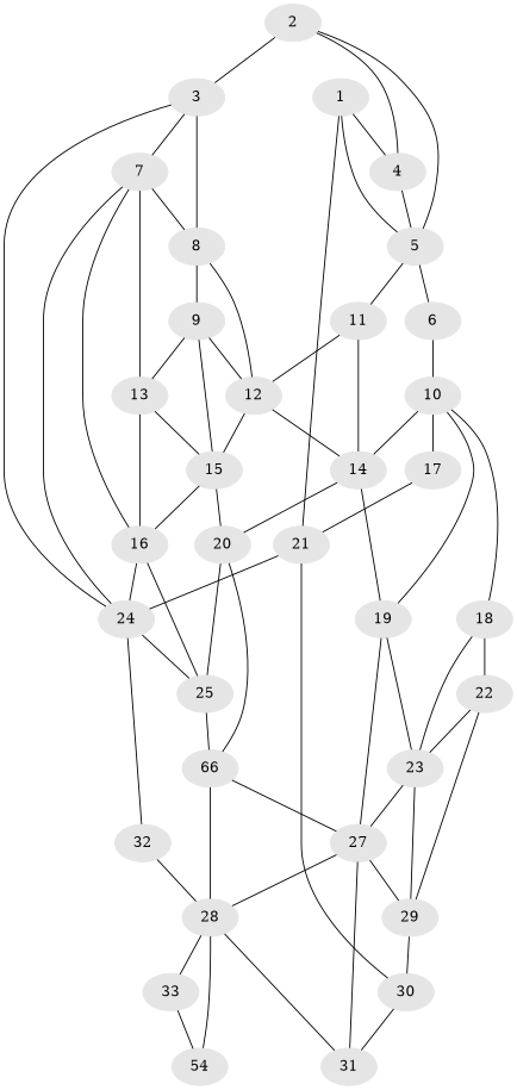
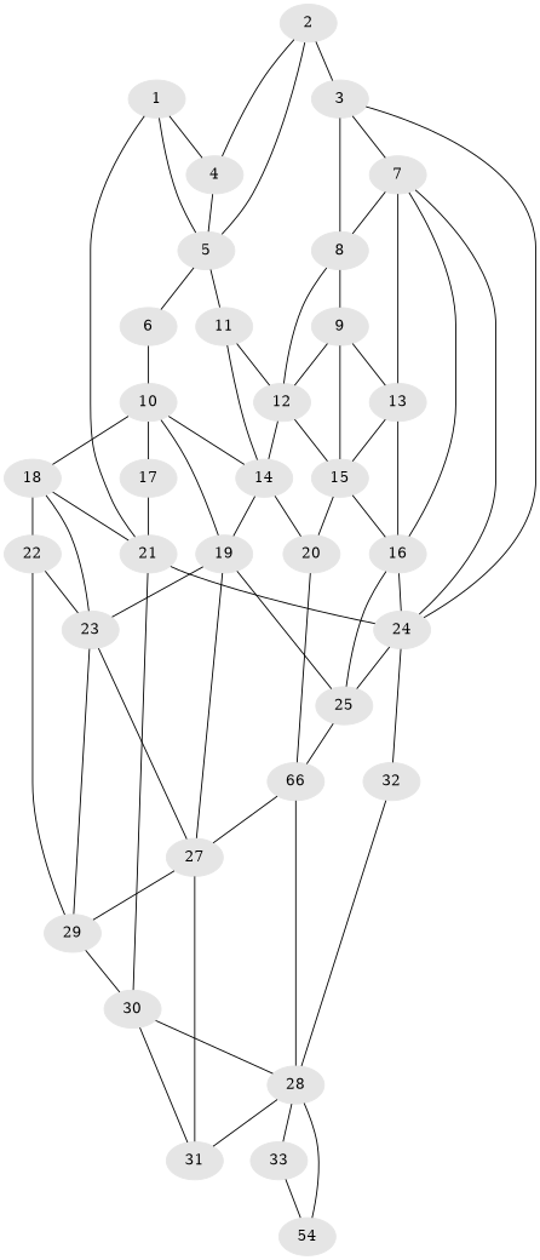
  graph {
    node [color=gray90 style=filled]
    edge [weight=1.0]
    1
    4
    5
    21
    6
    11
    24
    30
    2
    3
    7
    8
    13
    16
    9
    12
    25
    32
    10
    14
    17
    18
    19
    15
    20
    22
    23
    27
    n29 [label=66]
    29
    28
    31
    33
    n34 [label=54]
    1 -- 4
    1 -- 5
    1 -- 21
    4 -- 5
    5 -- 6 [weight=2.0]
    5 -- 11
    21 -- 24 [weight=2.0]
    21 -- 30
    6 -- 10 [weight=2.0]
    11 -- 12
    11 -- 14 [weight=2.0]
    24 -- 25
    24 -- 32 [weight=2.0]
    30 -- 31
    2 -- 4
    2 -- 5
    2 -- 3 [weight=2.0]
    3 -- 24
    3 -- 7
    3 -- 8
    7 -- 24
    7 -- 8
    7 -- 13 [weight=2.0]
    7 -- 16
    8 -- 9
    8 -- 12
    13 -- 16 [weight=2.0]
    13 -- 15
    16 -- 24
    16 -- 25
    9 -- 13
    9 -- 12
    9 -- 15
    12 -- 14
    12 -- 15
    25 -- n29 [weight=2.0]
    32 -- 28 [weight=2.0]
    10 -- 14
    10 -- 17
    10 -- 18
    10 -- 19
    14 -- 19
    14 -- 20
    17 -- 21 [weight=2.0]
+   18 -- 21
    18 -- 22 [weight=2.0]
    18 -- 23
    19 -- 23
    19 -- 27
    15 -- 16
    15 -- 20 [weight=2.0]
-   20 -- 25
+   19 -- 25
    20 -- n29
    22 -- 23
    22 -- 29
    23 -- 27
    23 -- 29
    27 -- 29
-   27 -- 28
+   30 -- 28
    27 -- 31
    n29 -- 27
    n29 -- 28
    29 -- 30
    28 -- 31
    28 -- 33
    28 -- n34
    33 -- n34
  }
